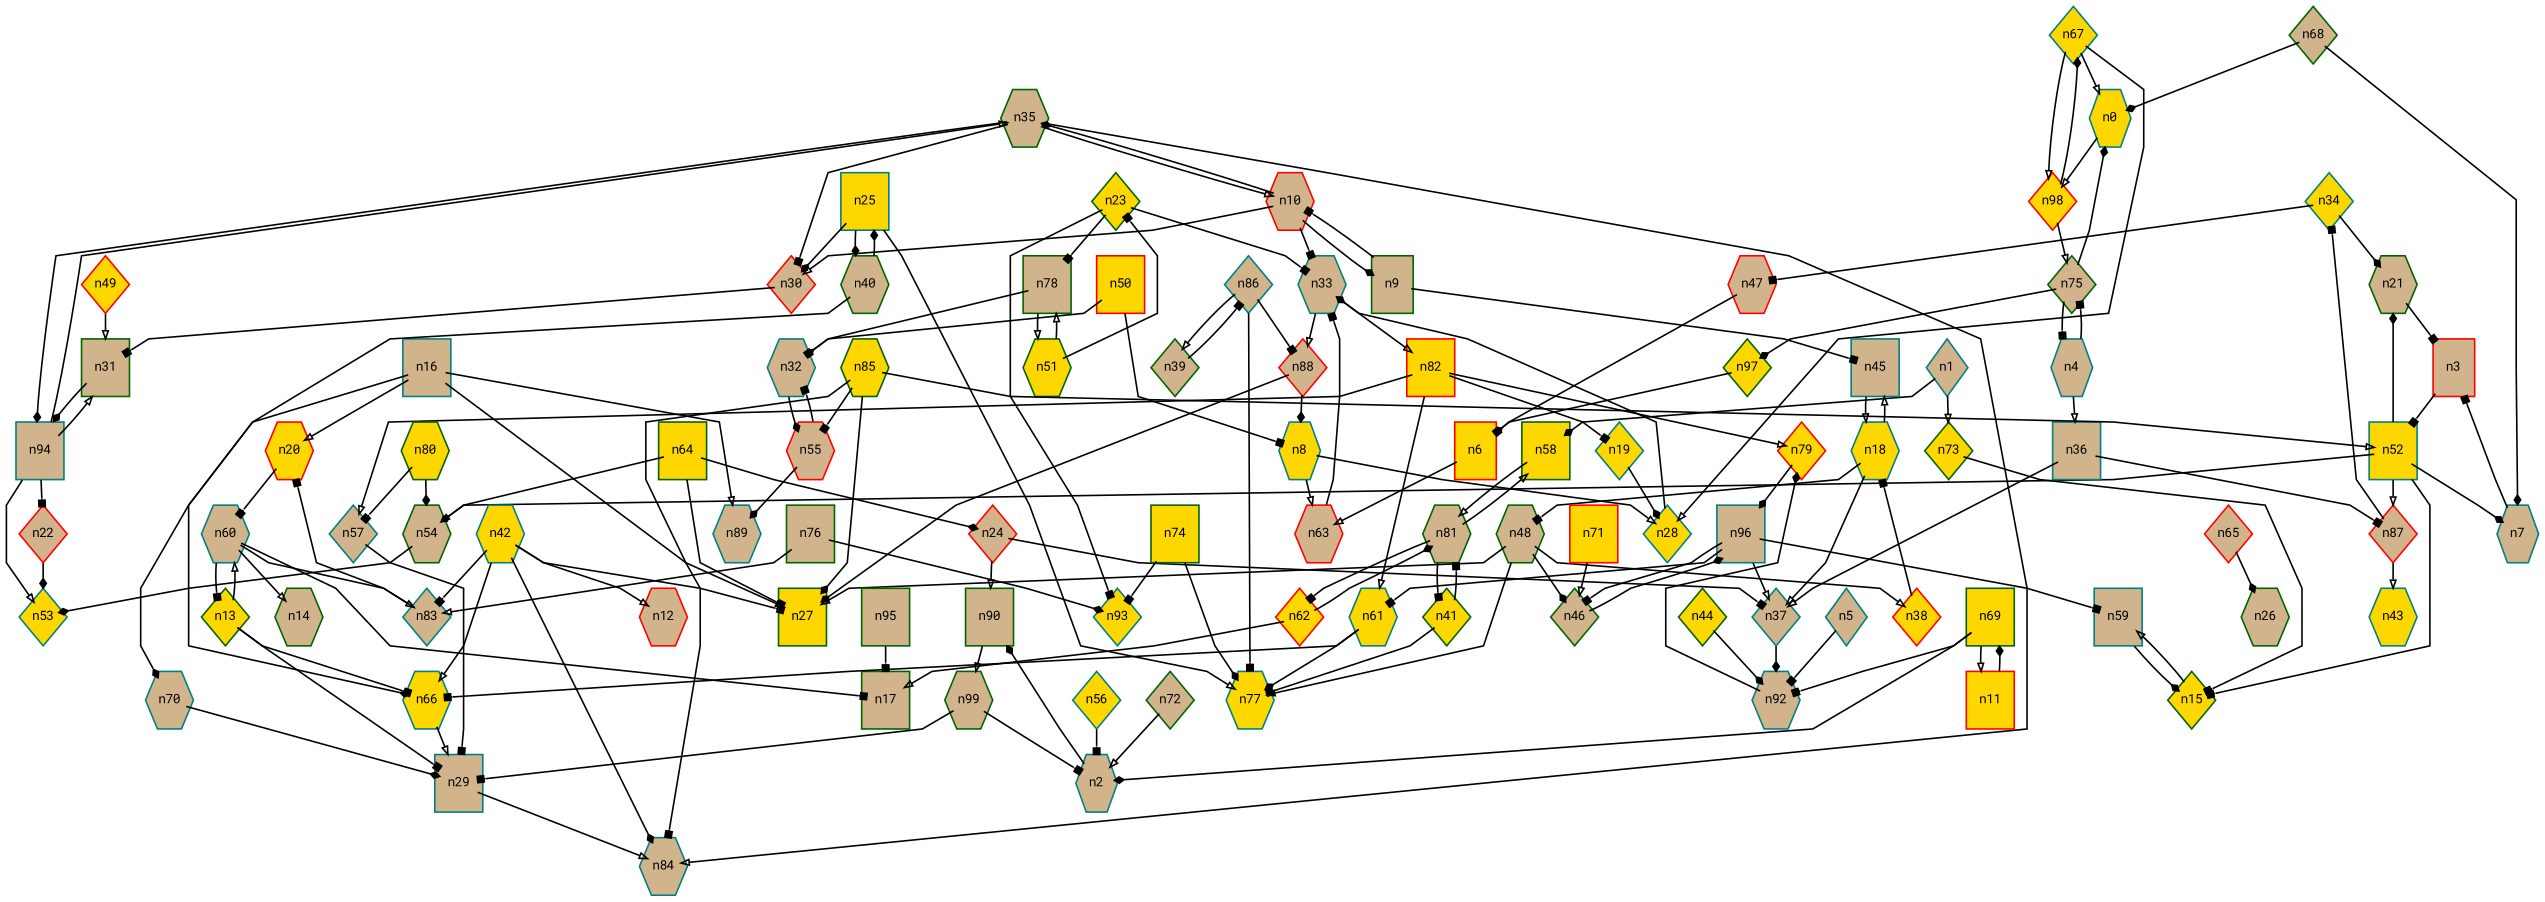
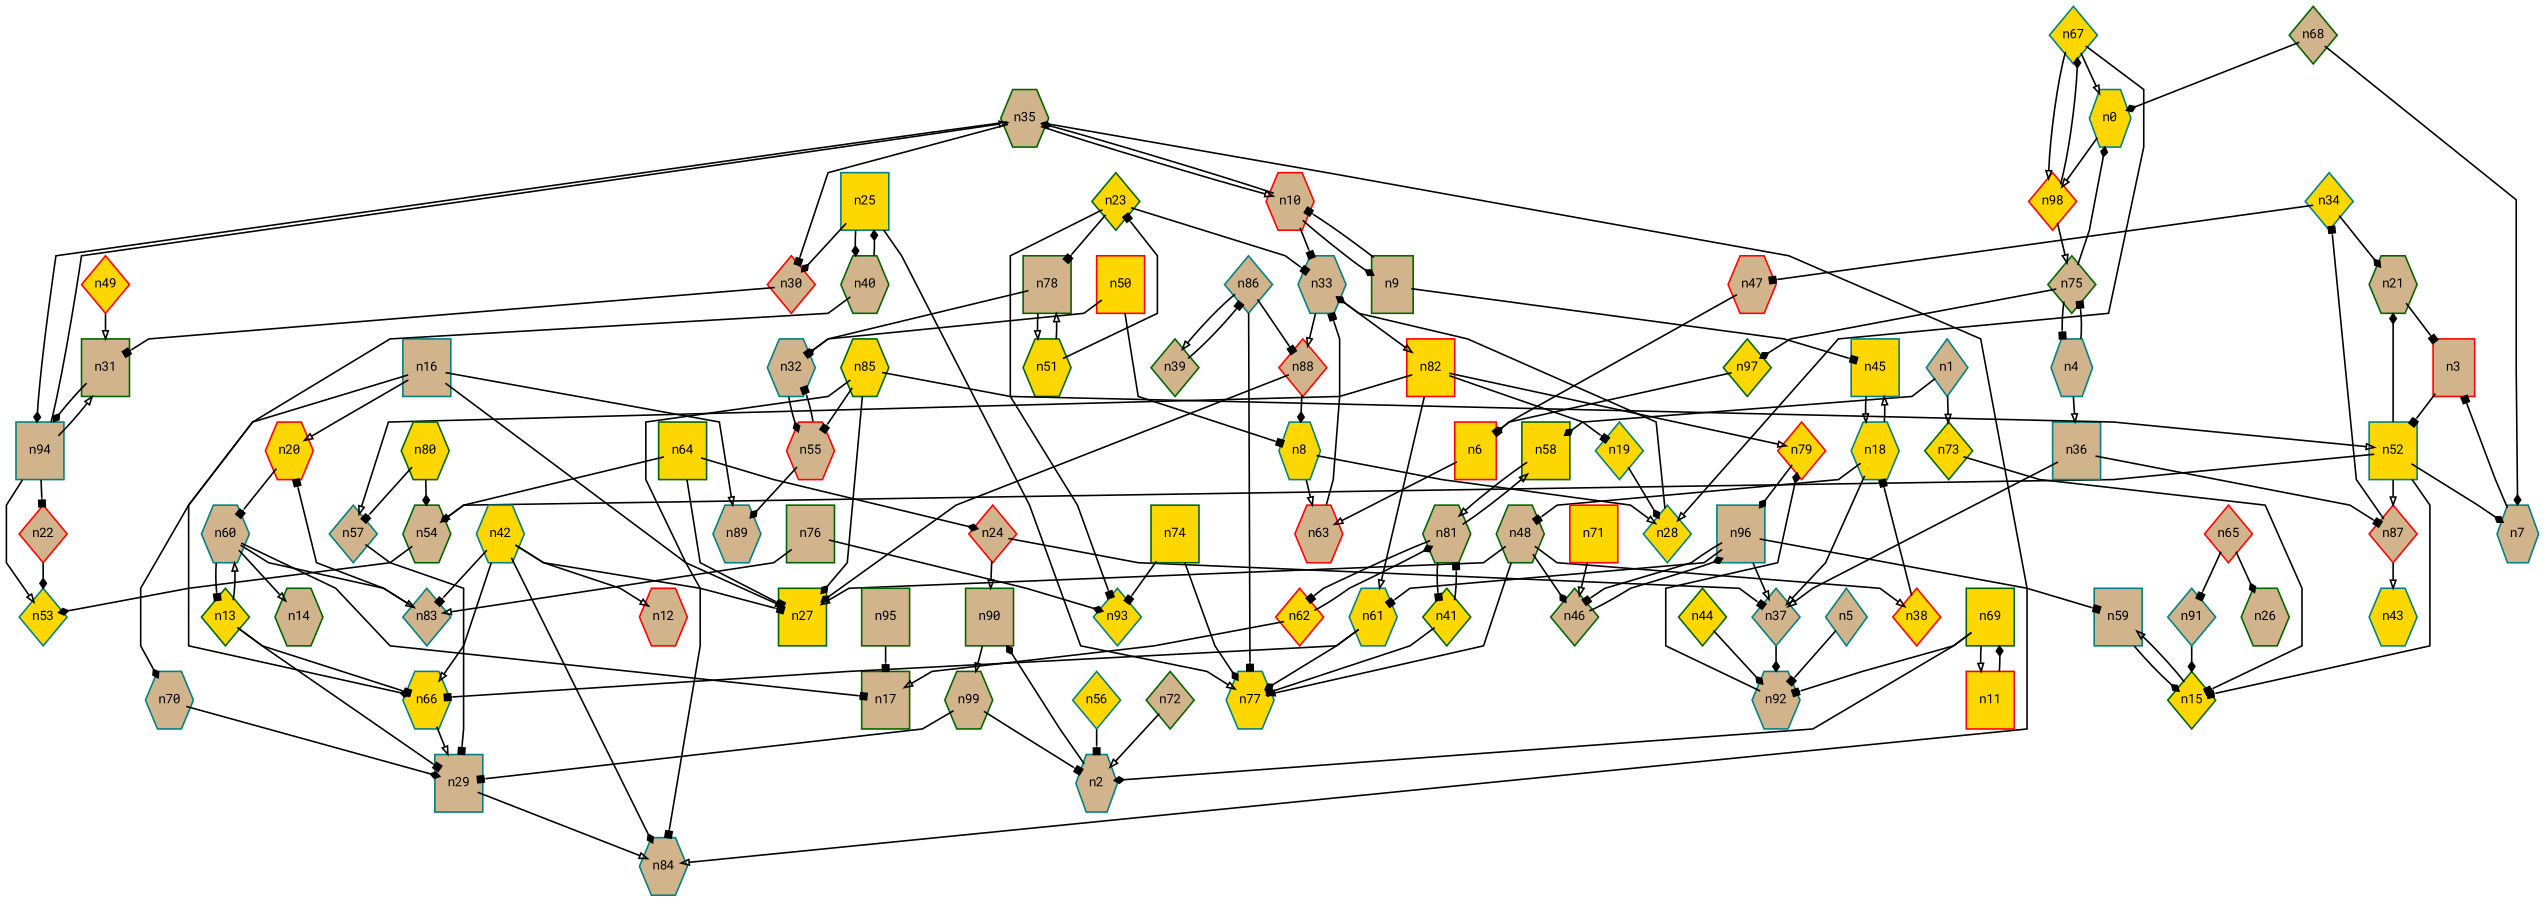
  digraph {
    fontname="Roboto Mono"
    fontsize=8
    nodesep=0.22
    nodesize=0.32
    ranksep=0.22
    splines=polyline
    node [color=teal fillcolor=tan fixedsize=shape fontname="Roboto Mono" fontsize=8 shape=diamond style=filled]
    edge [arrowhead=box arrowsize=0.5 fontname="Roboto Mono"]
    n58 [color=darkgreen fillcolor=gold shape=box width=0.32]
    n81 [color=darkgreen shape=hexagon width=0.32]
    n41 [color=darkgreen fillcolor=gold width=0.32]
    n62 [color=red fillcolor=gold width=0.32]
    n77 [fillcolor=gold shape=hexagon width=0.32]
    n17 [color=darkgreen shape=box width=0.32]
    n1 [width=0.32]
    n73 [color=darkgreen fillcolor=gold width=0.32]
    n15 [color=darkgreen fillcolor=gold width=0.32]
    n59 [shape=box width=0.32]
    n90 [color=darkgreen shape=box width=0.32]
    n99 [color=darkgreen shape=hexagon width=0.32]
    n2 [shape=hexagon width=0.32]
    n29 [shape=box width=0.32]
    n84 [shape=hexagon width=0.32]
    n52 [fillcolor=gold shape=box width=0.32]
    n7 [shape=hexagon width=0.32]
    n54 [color=darkgreen shape=hexagon width=0.32]
    n87 [color=red width=0.32]
    n21 [color=darkgreen shape=hexagon width=0.32]
    n3 [color=red shape=box width=0.32]
    n53 [fillcolor=gold width=0.32]
    n34 [fillcolor=gold width=0.32]
    n43 [fillcolor=gold shape=hexagon width=0.32]
    n47 [color=red shape=hexagon width=0.32]
    n36 [shape=box width=0.32]
    n37 [width=0.32]
    n92 [shape=hexagon width=0.32]
    n79 [color=red fillcolor=gold width=0.32]
    n4 [shape=hexagon width=0.32]
    n75 [color=darkgreen width=0.32]
    n0 [fillcolor=gold shape=hexagon width=0.32]
    n97 [color=darkgreen fillcolor=gold width=0.32]
    n98 [color=red fillcolor=gold width=0.32]
    n6 [color=red fillcolor=gold shape=box width=0.32]
    n67 [fillcolor=gold width=0.32]
    n63 [color=red shape=hexagon width=0.32]
    n96 [shape=box width=0.32]
    n61 [fillcolor=gold shape=hexagon width=0.32]
    n46 [color=darkgreen width=0.32]
    n5 [width=0.32]
    n33 [shape=hexagon width=0.32]
    n88 [color=red width=0.32]
    n82 [color=red fillcolor=gold shape=box width=0.32]
    n8 [fillcolor=gold shape=hexagon width=0.32]
    n27 [color=darkgreen fillcolor=gold shape=box width=0.32]
    n19 [fillcolor=gold width=0.32]
    n57 [width=0.32]
    n28 [fillcolor=gold width=0.32]
-   n45 [shape=box width=0.32]
+   n45 [fillcolor=gold shape=box width=0.32]
    n18 [fillcolor=gold shape=hexagon width=0.32]
    n48 [color=darkgreen shape=hexagon width=0.32]
    n38 [color=red fillcolor=gold width=0.32]
    n9 [color=darkgreen shape=box width=0.32]
    n10 [color=red shape=hexagon width=0.32]
    n30 [color=red width=0.32]
    n35 [color=darkgreen shape=hexagon width=0.32]
    n31 [color=darkgreen shape=box width=0.32]
    n94 [shape=box width=0.32]
    n22 [color=red width=0.32]
    n66 [fillcolor=gold shape=hexagon width=0.32]
    n13 [color=darkgreen fillcolor=gold width=0.32]
    n60 [shape=hexagon width=0.32]
    n83 [width=0.32]
    n14 [color=darkgreen shape=hexagon width=0.32]
    n20 [color=red fillcolor=gold shape=hexagon width=0.32]
    n16 [shape=box width=0.32]
    n70 [shape=hexagon width=0.32]
    n89 [shape=hexagon width=0.32]
    n23 [color=darkgreen fillcolor=gold width=0.32]
    n93 [fillcolor=gold width=0.32]
    n78 [color=darkgreen shape=box width=0.32]
    n32 [shape=hexagon width=0.32]
    n51 [color=darkgreen fillcolor=gold shape=hexagon width=0.32]
    n55 [color=red shape=hexagon width=0.32]
    n24 [color=red width=0.32]
    n25 [fillcolor=gold shape=box width=0.32]
    n40 [color=darkgreen shape=hexagon width=0.32]
    n42 [fillcolor=gold shape=hexagon width=0.32]
    n12 [color=red shape=hexagon width=0.32]
    n44 [color=darkgreen fillcolor=gold width=0.32]
    n49 [color=red fillcolor=gold width=0.32]
    n50 [color=red fillcolor=gold shape=box width=0.32]
    n56 [fillcolor=gold width=0.32]
    n64 [color=darkgreen fillcolor=gold shape=box width=0.32]
    n65 [color=red width=0.32]
    n26 [color=darkgreen shape=hexagon width=0.32]
+   n91 [width=0.32]
    n68 [color=darkgreen width=0.32]
    n69 [color=darkgreen fillcolor=gold shape=box width=0.32]
    n11 [color=red fillcolor=gold shape=box width=0.32]
    n71 [color=red fillcolor=gold shape=box width=0.32]
    n72 [color=darkgreen width=0.32]
    n74 [color=darkgreen fillcolor=gold shape=box width=0.32]
    n76 [color=darkgreen shape=box width=0.32]
    n80 [color=darkgreen fillcolor=gold shape=hexagon width=0.32]
    n85 [color=darkgreen fillcolor=gold shape=hexagon width=0.32]
    n39 [color=darkgreen width=0.32]
    n86 [width=0.32]
    n95 [color=darkgreen shape=box width=0.32]
    n58 -> n81 [arrowhead=onormal]
    n81 -> n58 [arrowhead=onormal]
    n81 -> n41
    n81 -> n62
    n41 -> n81
    n41 -> n77
    n62 -> n81 [arrowhead=diamond]
    n62 -> n17 [arrowhead=onormal]
    n1 -> n58 [arrowhead=diamond]
    n1 -> n73 [arrowhead=onormal]
    n73 -> n15
    n15 -> n59 [arrowhead=onormal]
    n59 -> n15 [arrowhead=diamond]
    n90 -> n99 [arrowhead=onormal]
    n99 -> n2
    n99 -> n29
    n2 -> n90 [arrowhead=diamond]
    n29 -> n84 [arrowhead=onormal]
    n52 -> n15
    n52 -> n7 [arrowhead=diamond]
    n52 -> n54 [arrowhead=onormal]
    n52 -> n87 [arrowhead=onormal]
    n52 -> n21 [arrowhead=diamond]
    n7 -> n3
    n54 -> n53 [arrowhead=diamond]
    n87 -> n34
    n87 -> n43 [arrowhead=onormal]
    n21 -> n3
    n3 -> n52
    n34 -> n21 [arrowhead=diamond]
    n34 -> n47
    n47 -> n6 [arrowhead=diamond]
    n36 -> n87
    n36 -> n37 [arrowhead=onormal]
    n37 -> n92 [arrowhead=diamond]
    n92 -> n79 [arrowhead=diamond]
    n79 -> n96 [arrowhead=diamond]
    n4 -> n36 [arrowhead=onormal]
    n4 -> n75
    n75 -> n4
    n75 -> n0 [arrowhead=diamond]
    n75 -> n97 [arrowhead=diamond]
    n0 -> n98 [arrowhead=onormal]
    n97 -> n6
    n98 -> n75 [arrowhead=onormal]
    n98 -> n67 [arrowhead=diamond]
    n6 -> n63 [arrowhead=onormal]
    n67 -> n0 [arrowhead=onormal]
    n67 -> n98 [arrowhead=onormal]
    n67 -> n28 [arrowhead=onormal]
    n63 -> n33
    n96 -> n59
    n96 -> n37 [arrowhead=onormal]
    n96 -> n61
    n96 -> n46
    n61 -> n77 [arrowhead=diamond]
    n61 -> n66
    n46 -> n96 [arrowhead=diamond]
    n5 -> n92
    n33 -> n88 [arrowhead=onormal]
    n33 -> n82 [arrowhead=onormal]
    n88 -> n8 [arrowhead=diamond]
    n88 -> n27 [arrowhead=diamond]
    n82 -> n79 [arrowhead=onormal]
    n82 -> n61 [arrowhead=onormal]
    n82 -> n19
    n82 -> n57 [arrowhead=onormal]
    n8 -> n63 [arrowhead=onormal]
    n8 -> n28 [arrowhead=onormal]
    n19 -> n28 [arrowhead=diamond]
    n57 -> n29
    n28 -> n33 [arrowhead=diamond]
    n45 -> n18 [arrowhead=onormal]
    n18 -> n37 [arrowhead=onormal]
    n18 -> n45 [arrowhead=onormal]
    n18 -> n48
    n48 -> n77 [arrowhead=onormal]
    n48 -> n46 [arrowhead=diamond]
    n48 -> n27 [arrowhead=onormal]
    n48 -> n38 [arrowhead=onormal]
    n38 -> n18
    n9 -> n45
    n9 -> n10
    n10 -> n33
    n10 -> n9 [arrowhead=diamond]
-   n10 -> n30 [arrowhead=onormal]
    n10 -> n35 [arrowhead=diamond]
    n30 -> n31
    n35 -> n84 [arrowhead=onormal]
    n35 -> n10 [arrowhead=onormal]
    n35 -> n30
    n35 -> n94 [arrowhead=diamond]
    n31 -> n94 [arrowhead=diamond]
    n94 -> n53 [arrowhead=onormal]
    n94 -> n35 [arrowhead=onormal]
    n94 -> n31 [arrowhead=onormal]
    n94 -> n22
    n22 -> n53 [arrowhead=diamond]
    n66 -> n29 [arrowhead=onormal]
    n13 -> n29
    n13 -> n66
    n13 -> n60 [arrowhead=onormal]
    n60 -> n17
    n60 -> n13
    n60 -> n83 [arrowhead=onormal]
    n60 -> n14 [arrowhead=onormal]
    n83 -> n20
    n20 -> n60
    n16 -> n27 [arrowhead=onormal]
    n16 -> n20 [arrowhead=onormal]
    n16 -> n70 [arrowhead=diamond]
    n16 -> n89 [arrowhead=onormal]
    n70 -> n29 [arrowhead=diamond]
    n23 -> n33
    n23 -> n93
    n23 -> n78
    n78 -> n32
    n78 -> n51 [arrowhead=onormal]
    n32 -> n55 [arrowhead=diamond]
    n51 -> n23
    n51 -> n78 [arrowhead=onormal]
    n55 -> n89 [arrowhead=diamond]
    n55 -> n32
    n24 -> n90 [arrowhead=onormal]
    n24 -> n37
    n25 -> n77 [arrowhead=onormal]
    n25 -> n30 [arrowhead=diamond]
    n25 -> n40 [arrowhead=diamond]
    n40 -> n66 [arrowhead=diamond]
    n40 -> n25 [arrowhead=diamond]
    n42 -> n84 [arrowhead=diamond]
    n42 -> n27
    n42 -> n66 [arrowhead=onormal]
    n42 -> n83
    n42 -> n12 [arrowhead=onormal]
    n44 -> n92 [arrowhead=diamond]
    n49 -> n31 [arrowhead=onormal]
    n50 -> n8
    n50 -> n32 [arrowhead=diamond]
    n56 -> n2
    n64 -> n54 [arrowhead=diamond]
    n64 -> n27
    n64 -> n24 [arrowhead=diamond]
    n65 -> n26 [arrowhead=diamond]
+   n65 -> n91
+   n91 -> n15 [arrowhead=diamond]
    n68 -> n7 [arrowhead=diamond]
    n68 -> n0 [arrowhead=diamond]
    n69 -> n2 [arrowhead=diamond]
    n69 -> n92
    n69 -> n11 [arrowhead=onormal]
    n11 -> n69 [arrowhead=diamond]
    n71 -> n46 [arrowhead=onormal]
    n72 -> n2 [arrowhead=onormal]
    n74 -> n77 [arrowhead=diamond]
    n74 -> n93
    n76 -> n83 [arrowhead=onormal]
    n76 -> n93 [arrowhead=diamond]
    n80 -> n54 [arrowhead=diamond]
    n80 -> n57
    n85 -> n84
    n85 -> n52 [arrowhead=onormal]
    n85 -> n27 [arrowhead=diamond]
    n85 -> n55
    n39 -> n86
    n86 -> n77
    n86 -> n88
    n86 -> n39 [arrowhead=onormal]
    n95 -> n17
  }
